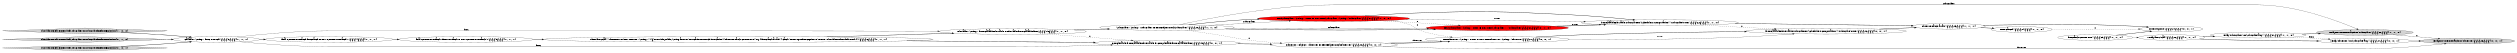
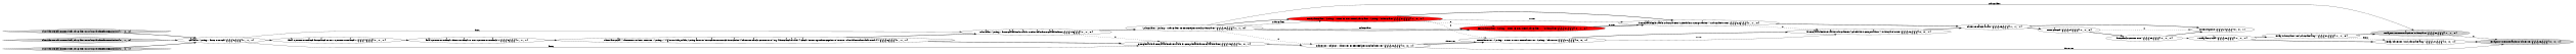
  digraph {
    rankdir=LR
    node [fillcolor=white shape=ellipse style=filled]
    edge [style=bold]
    n1 [label="verify(func).call()@@@26@@@['1', '1', '1']"]
    n2 [label="verify(observer).onSubscribe(any())@@@27@@@['0', '0', '1']"]
    n3 [label="verify(subscriber).onSubscribe(any())@@@27@@@['1', '1', '0']"]
    n4 [fillcolor=lightgray label="verifyNoMoreInteractions(observer)@@@28@@@['0', '0', '1']"]
    n5 [fillcolor=lightgray label="verifyNoMoreInteractions(subscriber)@@@28@@@['1', '1', '0']"]
    n6 [label="Callable<String> func = mock()@@@3@@@['1', '1', '1']"]
    n7 [label="final CountDownLatch funcLatch = new CountDownLatch(1)@@@4@@@['1', '1', '1']"]
    n8 [label="Flowable<String> fromCallableFlowable = Flowable.fromCallable(func)@@@19@@@['1', '1', '0']"]
    n9 [label="Completable fromCallableObservable = Completable.fromCallable(func)@@@19@@@['0', '0', '1']"]
    n10 [label="final CountDownLatch observerLatch = new CountDownLatch(1)@@@5@@@['1', '1', '1']"]
    n11 [label="Subscriber<String> subscriber = TestHelper.mockSubscriber()@@@20@@@['1', '1', '0']"]
    n12 [label="Observer<Object> observer = TestHelper.mockObserver()@@@20@@@['0', '0', '1']"]
    n13 [fillcolor=lightgray label="shouldNotDeliverResultIfSubscriberUnsubscribedBeforeEmission['1', '0', '0']" shape=diamond]
    n14 [fillcolor=red label="TestSubscriber<String> outer = new TestSubscriber<String>(subscriber)@@@21@@@['1', '0', '0']"]
    n15 [label="fromCallableFlowable.subscribeOn(Schedulers.computation()).subscribe(outer)@@@22@@@['1', '1', '0']"]
    n16 [fillcolor=red label="TestSubscriber<String> outer = new TestSubscriber<>(subscriber)@@@21@@@['0', '1', '0']"]
    n17 [label="TestObserver<String> outer = new TestObserver<String>(observer)@@@21@@@['0', '0', '1']"]
    n18 [label="fromCallableObservable.subscribeOn(Schedulers.computation()).subscribe(outer)@@@22@@@['0', '0', '1']"]
    n19 [label="observerLatch.await()@@@23@@@['1', '1', '1']"]
    n20 [label="outer.dispose()@@@24@@@['0', '0', '1']"]
    n21 [label="funcLatch.countDown()@@@25@@@['1', '1', '1']"]
    n22 [label="when(func.call()).thenAnswer(new Answer<String>(){@Override public String answer(InvocationOnMock invocation){observerLatch.countDown()try {funcLatch.await()}catch (InterruptedException e) return \"should_not_be_delivered\"}})@@@6@@@['1', '1', '1']"]
    n23 [fillcolor=lightgray label="shouldNotDeliverResultIfSubscriberUnsubscribedBeforeEmission['0', '1', '0']" shape=diamond]
    n24 [label="outer.cancel()@@@24@@@['1', '1', '0']"]
    n25 [fillcolor=lightgray label="shouldNotDeliverResultIfSubscriberUnsubscribedBeforeEmission['0', '0', '1']" shape=diamond]
    n1 -> n2
    n1 -> n3
    n2 -> n4
    n3 -> n2 [label=func style=dashed]
    n3 -> n5
    n5 -> n4 [label=0 style=solid]
    n6 -> n7
    n6 -> n8 [label=func style=solid]
    n6 -> n9 [label=func style=solid]
    n7 -> n10
    n8 -> n9 [label=0 style=dashed]
    n8 -> n11
    n9 -> n12
    n10 -> n22
    n11 -> n5 [label=subscriber style=solid]
    n11 -> n12 [label=0 style=dashed]
    n11 -> n14
    n11 -> n14 [label=subscriber style=solid]
    n11 -> n16 [label=subscriber style=solid]
    n11 -> n16
    n12 -> n4 [label=observer style=solid]
    n12 -> n17 [label=observer style=solid]
    n12 -> n17
    n13 -> n6
    n14 -> n15
    n14 -> n15 [label=outer style=solid]
    n14 -> n16 [label=0 style=dashed]
    n14 -> n17 [label=0 style=dashed]
    n15 -> n18 [label=0 style=dashed]
    n15 -> n19
    n16 -> n15
    n16 -> n15 [label=outer style=solid]
    n17 -> n18 [label=outer style=solid]
    n17 -> n18
    n18 -> n19
    n19 -> n20
    n19 -> n24
    n21 -> n1 [style=solid]
    n21 -> n20
    n22 -> n8
    n22 -> n9
    n23 -> n6
    n24 -> n20 [label=0 style=dashed]
+   n24 -> n21
    n25 -> n6
  }
